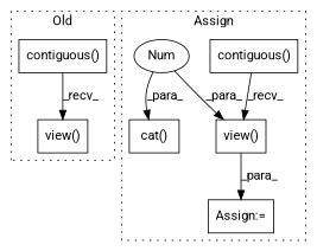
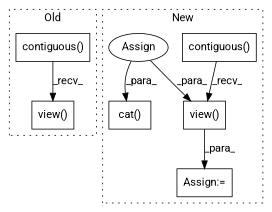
  digraph {
    fontname=Roboto
    node [a=75 fontname=Roboto shape=box]
    edge [fontname=Roboto]
    n1 [l=38 label="contiguous()" s=1542]
    n2 [l="44,1" label="view()" s="1542,1607"]
    n3 [l="10,1" label="cat()" s="1960,2030"]
    n4 [a=68 l=3 label="Assign:=" s=1791]
    n5 [l=46 label="contiguous()" s=1722]
    n6 [l="16,1" label="view()" s="1794,1818"]
-   n7 [a=76 l=2 label=Num s=1810 shape=ellipse]
+   n7 [a=76 l=2 label=Assign s=1810 shape=ellipse]
    subgraph cluster_1 {
      label=Old
      style=dotted
      n1
      n2
    }
    subgraph cluster_2 {
-     label=Assign
+     label=New
      style=dotted
      n3
      n4
      n5
      n6
      n7
    }
    n1 -> n2 [label=_recv_]
    n5 -> n6 [label=_recv_]
    n6 -> n4 [label=_para_]
    n7 -> n3 [label=_para_]
    n7 -> n6 [label=_para_]
  }
